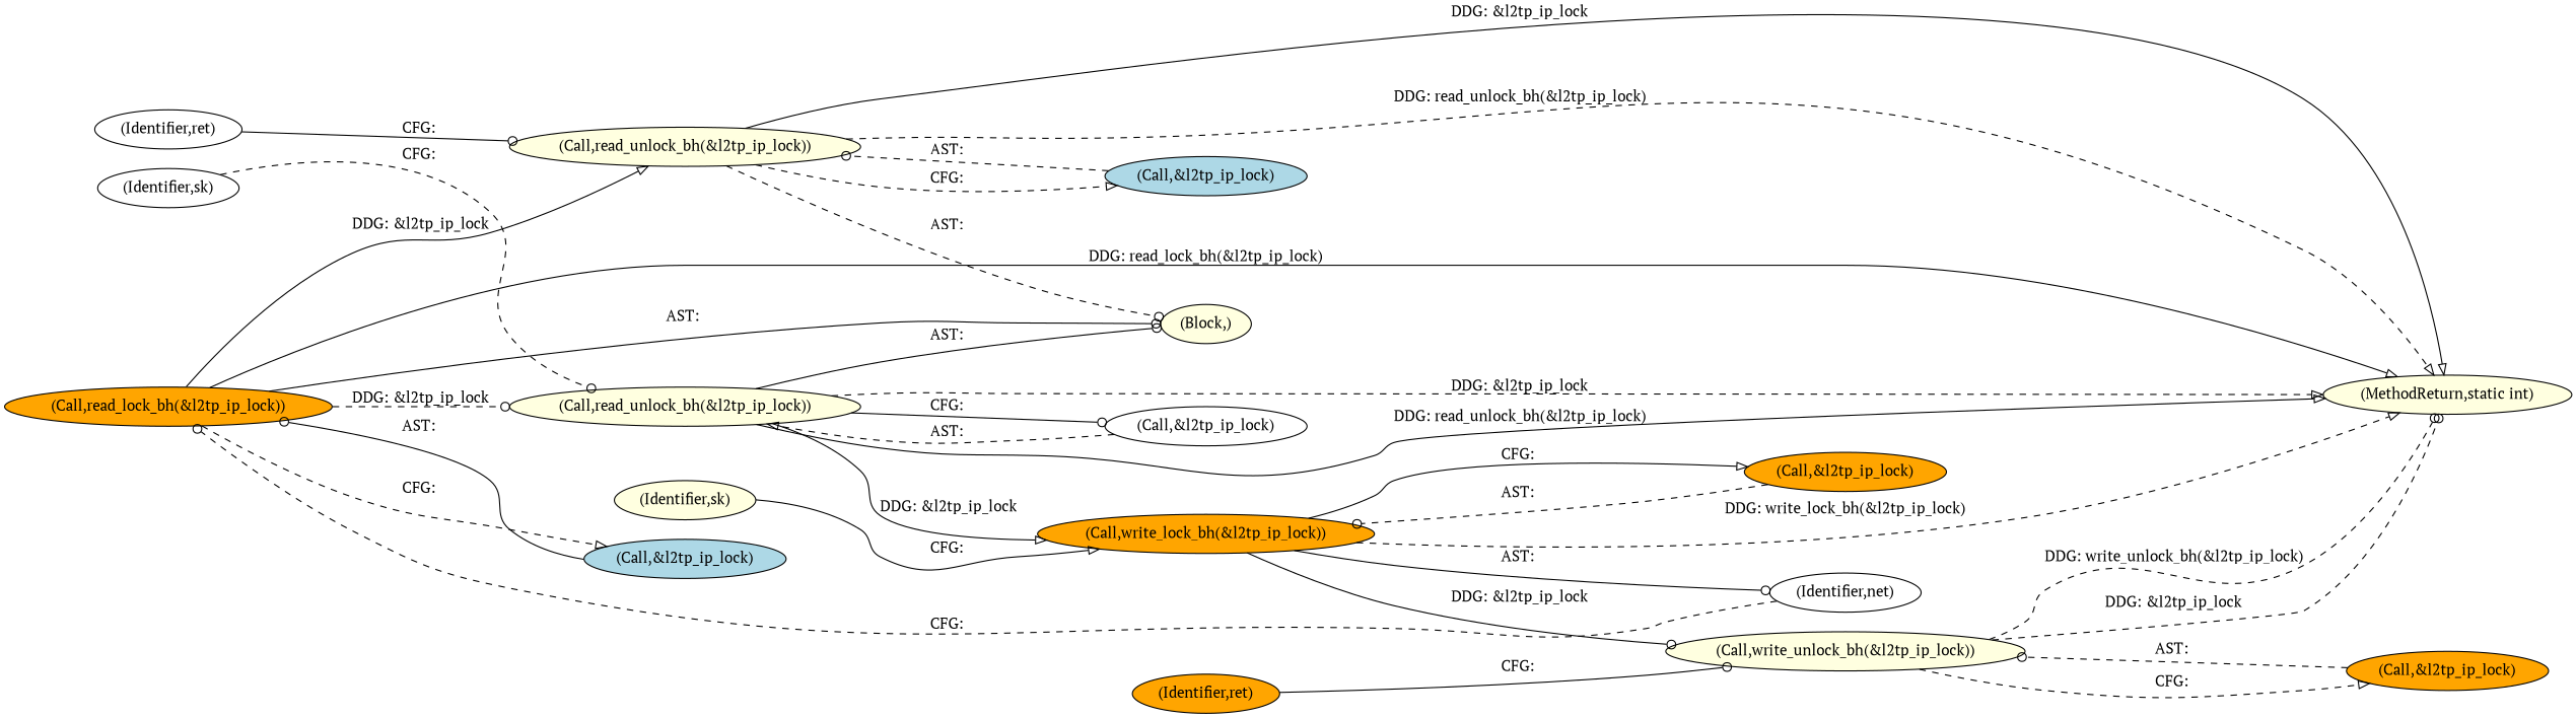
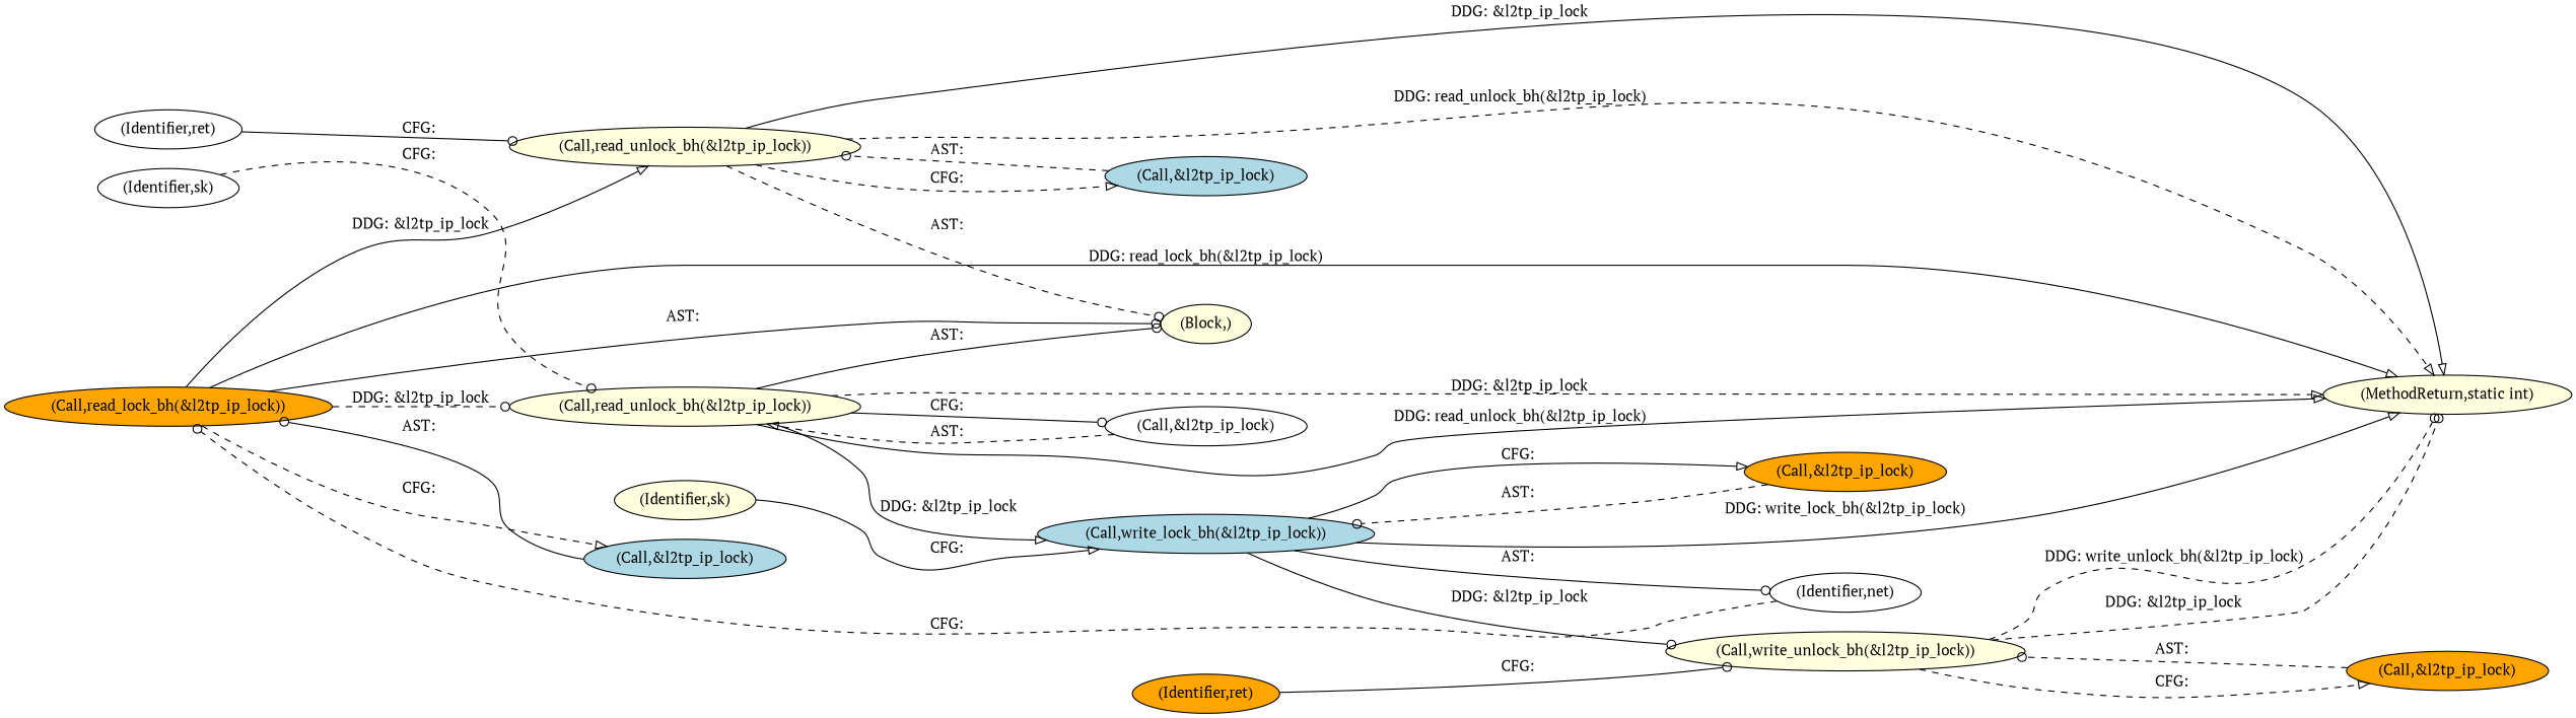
  digraph {
    fontname="PT Serif"
    rankdir=LR
    node [fillcolor=lightyellow fontname="PT Serif" style=filled]
    edge [arrowhead=odot fontname="PT Serif" style=solid]
    n1 [fillcolor=orange label="(Call,read_lock_bh(&l2tp_ip_lock))"]
    n2 [label="(Call,read_unlock_bh(&l2tp_ip_lock))"]
    n3 [label="(Call,read_unlock_bh(&l2tp_ip_lock))"]
    n4 [label="(MethodReturn,static int)"]
    n5 [fillcolor=lightblue label="(Call,&l2tp_ip_lock)"]
    n6 [label="(Block,)"]
-   n7 [fillcolor=orange label="(Call,write_lock_bh(&l2tp_ip_lock))"]
+   n7 [fillcolor=lightblue label="(Call,write_lock_bh(&l2tp_ip_lock))"]
    n8 [fillcolor=white label="(Call,&l2tp_ip_lock)"]
    n9 [fillcolor=lightblue label="(Call,&l2tp_ip_lock)"]
    n10 [label="(Call,write_unlock_bh(&l2tp_ip_lock))"]
    n11 [fillcolor=orange label="(Call,&l2tp_ip_lock)"]
    n12 [fillcolor=white label="(Identifier,net)"]
    n13 [fillcolor=orange label="(Call,&l2tp_ip_lock)"]
    n14 [fillcolor=white label="(Identifier,ret)"]
    n15 [label="(Identifier,sk)"]
    n16 [fillcolor=white label="(Identifier,sk)"]
    n17 [fillcolor=orange label="(Identifier,ret)"]
    n1 -> n2 [label="DDG: &l2tp_ip_lock" style=dashed]
    n1 -> n3 [arrowhead=onormal label="DDG: &l2tp_ip_lock"]
    n1 -> n4 [arrowhead=onormal label="DDG: read_lock_bh(&l2tp_ip_lock)"]
    n1 -> n5 [arrowhead=onormal label="CFG: " style=dashed]
    n1 -> n6 [label="AST: "]
    n2 -> n4 [arrowhead=onormal label="DDG: &l2tp_ip_lock" style=dashed]
    n2 -> n4 [arrowhead=onormal label="DDG: read_unlock_bh(&l2tp_ip_lock)"]
    n2 -> n6 [label="AST: "]
    n2 -> n7 [arrowhead=onormal label="DDG: &l2tp_ip_lock"]
    n2 -> n8 [label="CFG: "]
    n3 -> n4 [arrowhead=onormal label="DDG: &l2tp_ip_lock"]
    n3 -> n4 [arrowhead=onormal label="DDG: read_unlock_bh(&l2tp_ip_lock)" style=dashed]
    n3 -> n6 [label="AST: " style=dashed]
    n3 -> n9 [arrowhead=onormal label="CFG: " style=dashed]
    n5 -> n1 [label="AST: "]
-   n7 -> n4 [arrowhead=onormal label="DDG: write_lock_bh(&l2tp_ip_lock)" style=dashed]
+   n7 -> n4 [arrowhead=onormal label="DDG: write_lock_bh(&l2tp_ip_lock)"]
    n7 -> n10 [label="DDG: &l2tp_ip_lock"]
    n7 -> n11 [arrowhead=onormal label="CFG: "]
    n7 -> n12 [label="AST: "]
    n8 -> n2 [arrowhead=onormal label="AST: " style=dashed]
    n9 -> n3 [label="AST: " style=dashed]
    n10 -> n4 [label="DDG: write_unlock_bh(&l2tp_ip_lock)" style=dashed]
    n10 -> n4 [label="DDG: &l2tp_ip_lock" style=dashed]
    n10 -> n13 [arrowhead=onormal label="CFG: " style=dashed]
    n11 -> n7 [label="AST: " style=dashed]
    n12 -> n1 [label="CFG: " style=dashed]
    n13 -> n10 [label="AST: " style=dashed]
    n14 -> n3 [label="CFG: "]
    n15 -> n7 [arrowhead=onormal label="CFG: "]
    n16 -> n2 [label="CFG: " style=dashed]
    n17 -> n10 [label="CFG: "]
  }
